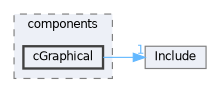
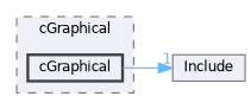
  digraph {
    compound=true
    rankdir=LR
    node [fillcolor="#edf0f7" fontname=Helvetica fontsize=10 shape=box]
    n1 [color=grey25 height=0.2 label=cGraphical style="filled,bold" width=0.4]
    n2 [color=grey50 height=0.2 label=Include style=filled width=0.4]
    subgraph cluster_1 {
      bgcolor="#edf0f7"
      fontname=Helvetica
      fontsize=10
-     label=components
+     label=cGraphical
      pencolor=grey50
      style="filled,dashed"
      n1
    }
    n1 -> n2 [color=steelblue1 fontcolor=steelblue1 fontname=Helvetica fontsize=10 headlabel=1 labeldistance=1.5 labelfontname=Helvetica labelfontsize=10]
  }
